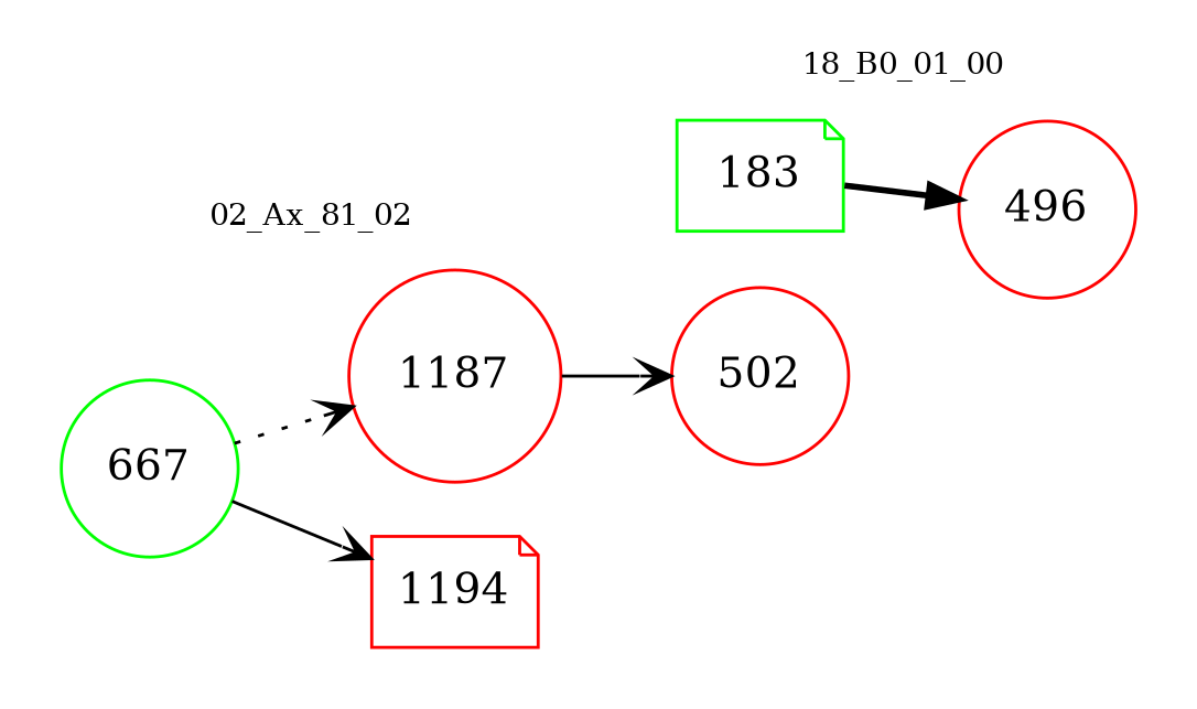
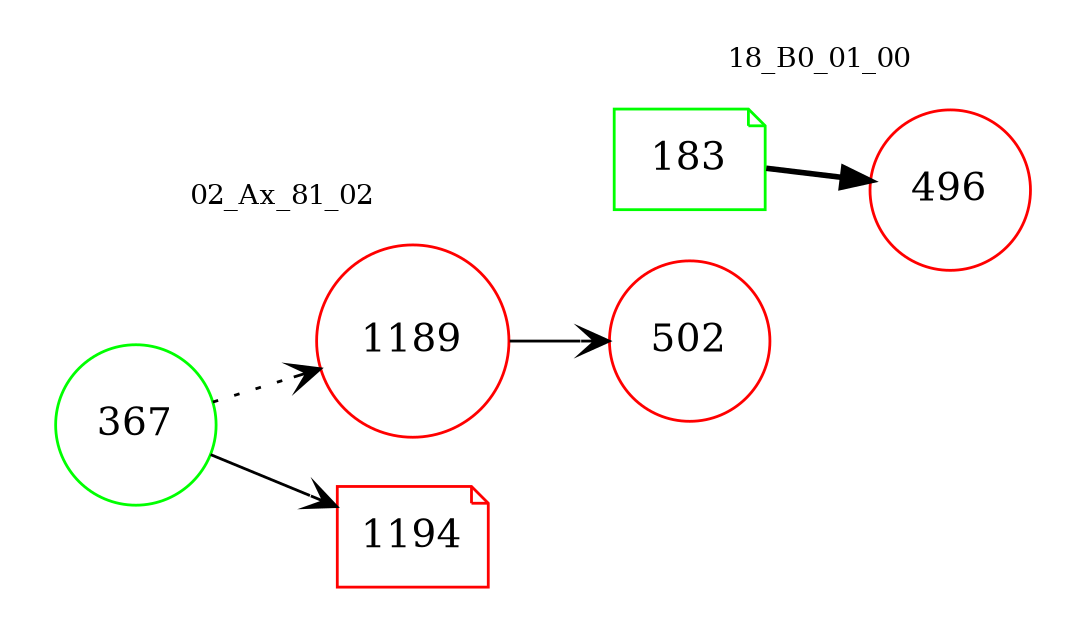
  digraph {
    rankdir=LR
    node [color=red shape=circle]
    edge [arrowhead=vee color=black style=solid]
-   n1 [color=green label=667]
+   n1 [color=green label=367]
    n2 [label=1194 shape=note]
-   n3 [label=1187]
+   n3 [label=1189]
    n4 [color=green label=183 shape=note]
    n5 [label=502]
    n6 [label=496]
    subgraph cluster_1 {
      color=white
      fontsize=10
      label="02_Ax_81_02"
      n1
      n2
      n3
    }
    subgraph cluster_2 {
      color=white
      fontsize=10
      label="18_B0_01_00"
      n4
      n5
      n6
    }
    n1 -> n2
    n1 -> n3 [style=dotted]
    n3 -> n5
    n4 -> n6 [arrowhead=normal style=bold]
  }
